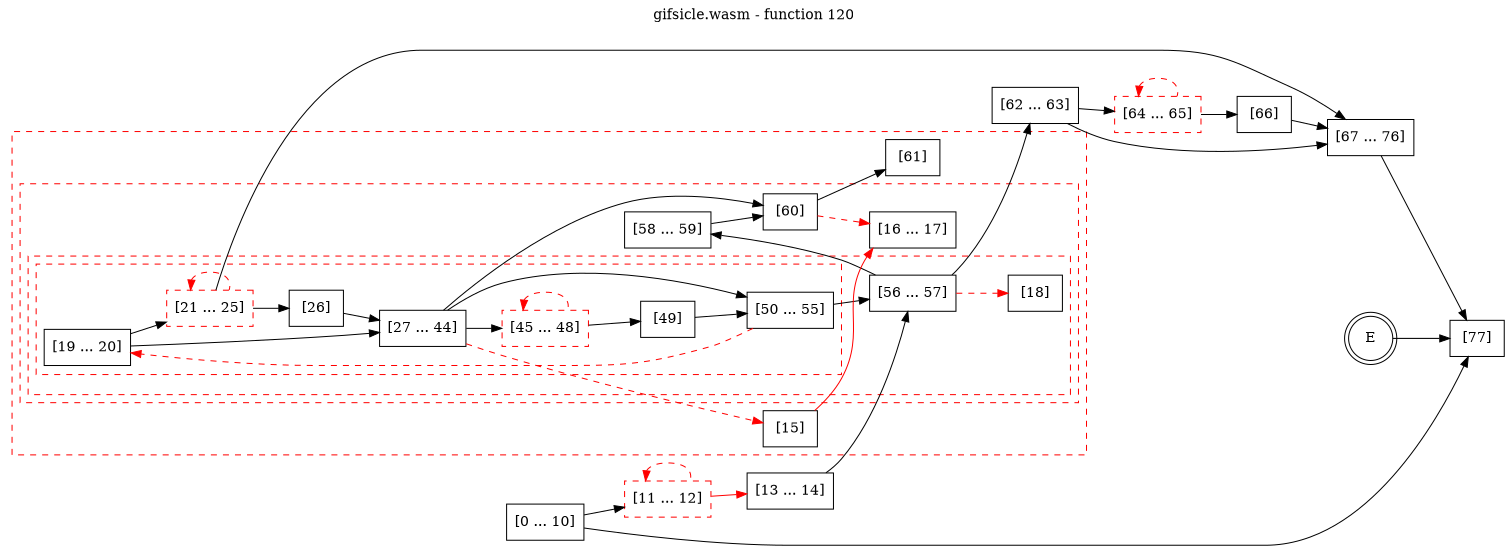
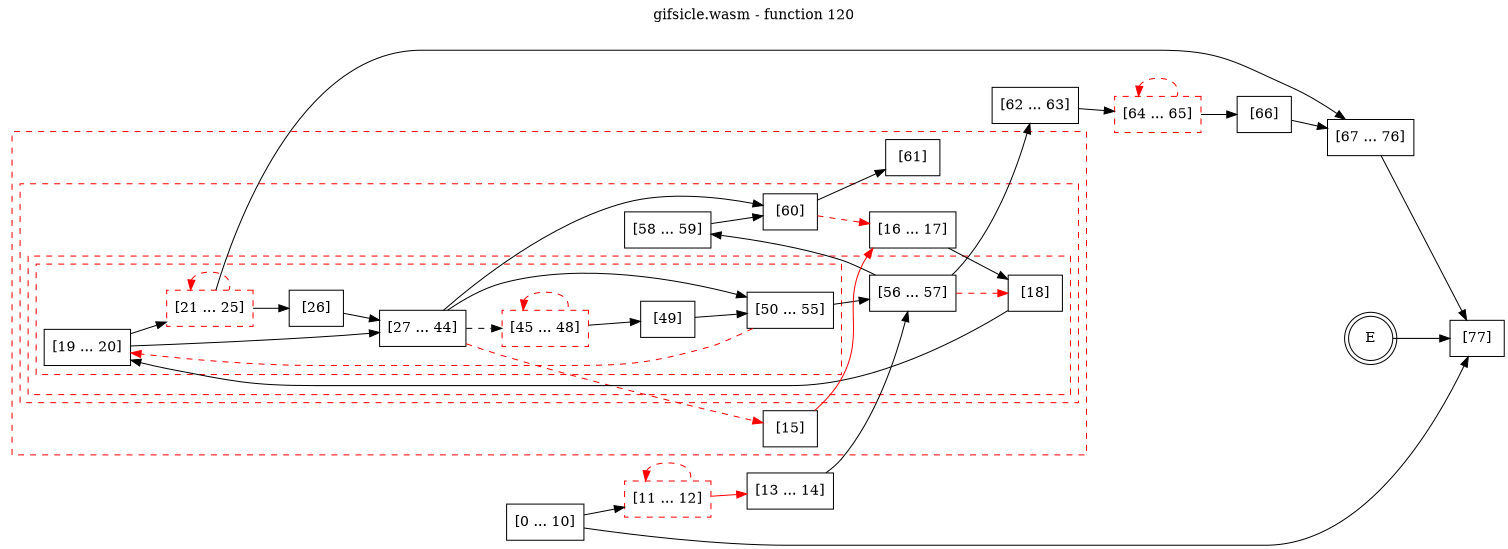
  digraph {
    label="gifsicle.wasm - function 120"
    labelfontcolor=black
    labelfontname=Helvetica
    labelfontsize=16
    labelloc=t
    rankdir=LR
    node [color=black shape=box style=solid]
    n1 [label="[19 ... 20]"]
    n2 [color=red label="[21 ... 25]" style=dashed]
    n3 [label="[26]"]
    n4 [label="[27 ... 44]"]
    n5 [color=red label="[45 ... 48]" style=dashed]
    n6 [label="[49]"]
    n7 [label="[50 ... 55]"]
    n8 [label="[18]"]
    n9 [label="[56 ... 57]"]
    n10 [label="[16 ... 17]"]
    n11 [label="[58 ... 59]"]
    n12 [label="[60]"]
    n13 [label="[15]"]
    n14 [label="[61]"]
    n15 [label="[67 ... 76]"]
    n16 [label="[62 ... 63]"]
    E [shape=doublecircle color="" style=""]
    n18 [label="[77]"]
    n19 [label="[0 ... 10]"]
    n20 [color=red label="[11 ... 12]" style=dashed]
    n21 [label="[13 ... 14]"]
    n22 [color=red label="[64 ... 65]" style=dashed]
    n23 [label="[66]"]
    subgraph cluster_1 {
      color=red
      label=""
      style=dashed
      n13
      n14
      subgraph cluster_2 {
        color=red
        label=""
        style=dashed
        n10
        n11
        n12
        subgraph cluster_3 {
          color=red
          label=""
          style=dashed
          n8
          n9
          subgraph cluster_4 {
            color=red
            label=""
            style=dashed
            n1
            n2
            n3
            n4
            n5
            n6
            n7
          }
        }
      }
    }
    n1 -> n2
    n1 -> n4
    n2 -> n2 [color=red dir=back style=dashed]
    n2 -> n3
    n2 -> n15
    n3 -> n4
-   n4 -> n5
+   n4 -> n5 [style=dashed]
    n4 -> n7
    n4 -> n12
    n4 -> n13 [color=red style=dashed]
    n5 -> n5 [color=red dir=back style=dashed]
    n5 -> n6
    n6 -> n7
    n7 -> n1 [color=red style=dashed]
    n7 -> n9
+   n8 -> n1
    n9 -> n8 [color=red style=dashed]
    n9 -> n11
    n9 -> n16
+   n10 -> n8
    n11 -> n12
    n12 -> n10 [color=red style=dashed]
    n12 -> n14
    n13 -> n10 [color=red]
    n15 -> n18
-   n16 -> n15
    n16 -> n22
    E -> n18
    n19 -> n18
    n19 -> n20
    n20 -> n20 [color=red dir=back style=dashed]
    n20 -> n21 [color=red]
    n21 -> n9
    n22 -> n22 [color=red dir=back style=dashed]
    n22 -> n23
    n23 -> n15
  }
